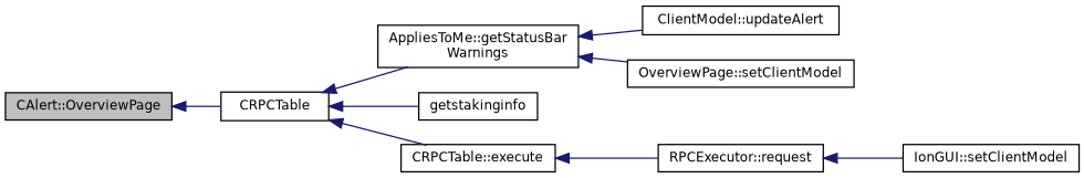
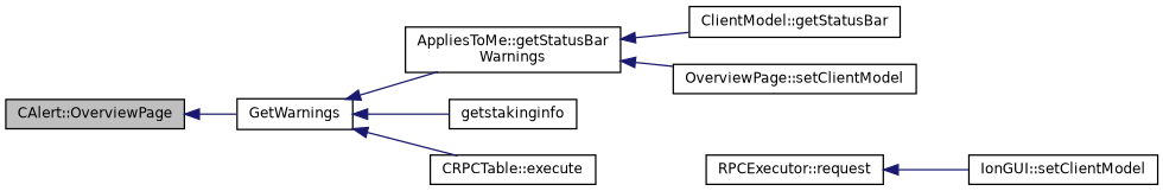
  digraph {
    rankdir=LR
    node [color=black fillcolor=white fontname=Helvetica fontsize=10 shape=record style=filled]
    edge [color=midnightblue dir=back fontname=Helvetica fontsize=10 labelfontname=Helvetica labelfontsize=10 style=solid]
    n1 [fillcolor=grey75 fontcolor=black height=0.2 label="CAlert::OverviewPage" width=0.4]
-   n2 [height=0.2 label=CRPCTable width=0.4]
+   n2 [height=0.2 label=GetWarnings width=0.4]
    n3 [height=0.2 label="AppliesToMe::getStatusBar\lWarnings" width=0.4]
    n4 [height=0.2 label=getstakinginfo width=0.4]
    n5 [height=0.2 label="CRPCTable::execute" width=0.4]
-   n6 [height=0.2 label="ClientModel::updateAlert" width=0.4]
+   n6 [height=0.2 label="ClientModel::getStatusBar" width=0.4]
    n7 [height=0.2 label="OverviewPage::setClientModel" width=0.4]
    n8 [height=0.2 label="RPCExecutor::request" width=0.4]
    n9 [height=0.2 label="IonGUI::setClientModel" width=0.4]
    n1 -> n2
    n2 -> n3
    n2 -> n4
    n2 -> n5
    n3 -> n6
    n3 -> n7
-   n5 -> n8
    n8 -> n9
  }
